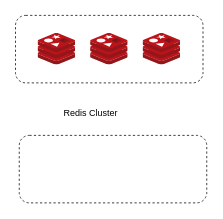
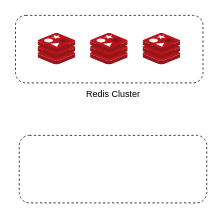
  <mxCell id="0" />
  <mxCell id="1" parent="0" />
  <mxCell id="2" value="" style="rounded=1;whiteSpace=wrap;html=1;dashed=1;" vertex="1" parent="1"><mxGeometry x="20" y="20" width="250" height="90" as="geometry" /></mxCell>
  <mxCell id="3" value="" style="sketch=0;aspect=fixed;html=1;points=[];align=center;image;fontSize=12;image=img/lib/mscae/Cache_Redis_Product.svg;dashed=1;" vertex="1" parent="1"><mxGeometry x="50" y="44" width="50" height="42" as="geometry" /></mxCell>
  <mxCell id="4" value="" style="sketch=0;aspect=fixed;html=1;points=[];align=center;image;fontSize=12;image=img/lib/mscae/Cache_Redis_Product.svg;dashed=1;" vertex="1" parent="1"><mxGeometry x="120" y="44" width="50" height="42" as="geometry" /></mxCell>
  <mxCell id="5" value="" style="sketch=0;aspect=fixed;html=1;points=[];align=center;image;fontSize=12;image=img/lib/mscae/Cache_Redis_Product.svg;dashed=1;" vertex="1" parent="1"><mxGeometry x="190" y="44" width="50" height="42" as="geometry" /></mxCell>
- <mxCell id="6" value="Redis Cluster" style="text;html=1;align=center;verticalAlign=middle;resizable=0;points=[];autosize=1;strokeColor=none;fillColor=none;" vertex="1" parent="1"><mxGeometry x="70" y="135" width="100" height="30" as="geometry" /></mxCell>
+ <mxCell id="6" value="Redis Cluster" style="text;html=1;align=center;verticalAlign=middle;resizable=0;points=[];autosize=1;strokeColor=none;fillColor=none;" vertex="1" parent="1"><mxGeometry x="100" y="110" width="100" height="30" as="geometry" /></mxCell>
  <mxCell id="7" value="" style="rounded=1;whiteSpace=wrap;html=1;dashed=1;" vertex="1" parent="1"><mxGeometry x="25" y="180" width="250" height="90" as="geometry" /></mxCell>
